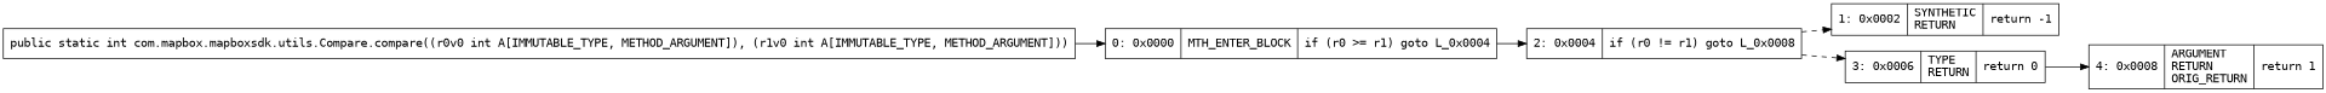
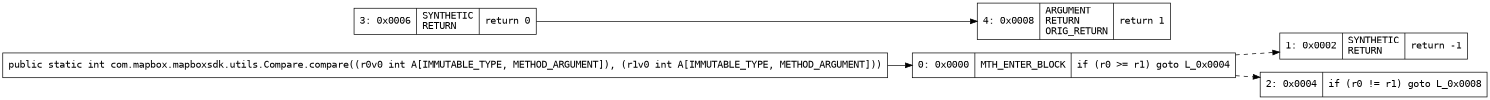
  digraph {
    fontname="DejaVu Sans Mono"
    rankdir=LR
    node [fontname="DejaVu Sans Mono" shape=record]
    edge [fontname="DejaVu Sans Mono"]
    n1 [label="{0\:\ 0x0000|MTH_ENTER_BLOCK\l|if (r0 \>= r1) goto L_0x0004\l}"]
    n2 [label="{1\:\ 0x0002|SYNTHETIC\lRETURN\l|return \-1\l}"]
    n3 [label="{2\:\ 0x0004|if (r0 != r1) goto L_0x0008\l}"]
-   n4 [label="{3\:\ 0x0006|TYPE\lRETURN\l|return 0\l}"]
+   n4 [label="{3\:\ 0x0006|SYNTHETIC\lRETURN\l|return 0\l}"]
    n5 [label="{4\:\ 0x0008|ARGUMENT\lRETURN\lORIG_RETURN\l|return 1\l}"]
    n6 [label="{public static int com.mapbox.mapboxsdk.utils.Compare.compare((r0v0 int A[IMMUTABLE_TYPE, METHOD_ARGUMENT]), (r1v0 int A[IMMUTABLE_TYPE, METHOD_ARGUMENT])) }"]
-   n3 -> n2 [style=dashed]
-   n1 -> n3
-   n3 -> n4 [style=dashed]
+   n1 -> n2 [style=dashed]
+   n1 -> n3 [style=dashed]
    n4 -> n5
    n6 -> n1
  }
